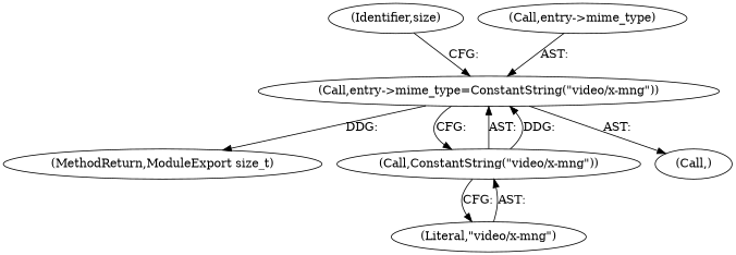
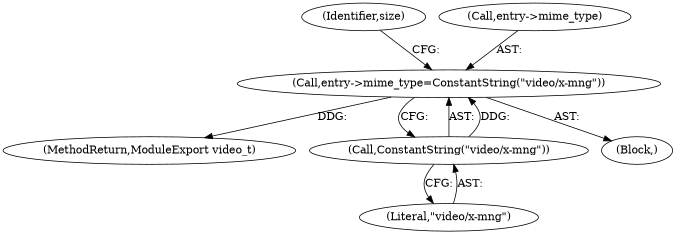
  digraph {
    n1 [label="(Call,entry->mime_type=ConstantString(\"video/x-mng\"))"]
    n2 [label="(Call,ConstantString(\"video/x-mng\"))"]
-   n3 [label="(MethodReturn,ModuleExport size_t)"]
-   n4 [label="(Call,)"]
+   n3 [label="(MethodReturn,ModuleExport video_t)"]
+   n4 [label="(Block,)"]
    n5 [label="(Literal,\"video/x-mng\")"]
    n6 [label="(Identifier,size)"]
    n7 [label="(Call,entry->mime_type)"]
    n1 -> n2 [label="CFG: "]
    n1 -> n3 [label="DDG: "]
    n1 -> n4 [label="AST: "]
    n2 -> n1 [label="AST: "]
    n2 -> n1 [label="DDG: "]
    n2 -> n5 [label="CFG: "]
    n5 -> n2 [label="AST: "]
    n6 -> n1 [label="CFG: "]
    n7 -> n1 [label="AST: "]
  }
